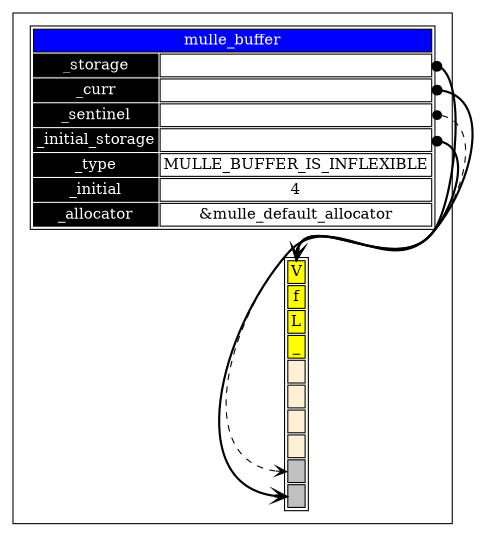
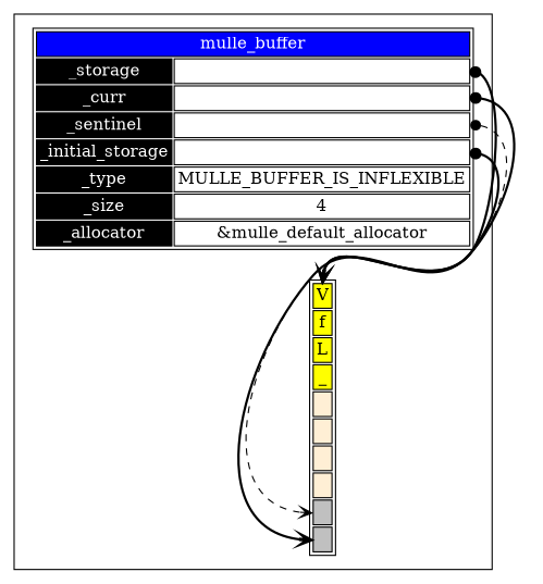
  digraph {
    rankdir=TB
    node [shape=none]
    edge [arrowhead=vee arrowtail=dot dir=both headport=cell0 style=bold]
-   n1 [label=<<TABLE BORDER="1">       <TR BORDER="0"><TD BGCOLOR="blue" COLSPAN="2"><FONT COLOR="white">mulle_buffer</FONT></TD></TR>       <TR BORDER="0"><TD BGCOLOR="black"><FONT COLOR="white">_storage</FONT></TD><TD PORT="pointer_storage"></TD></TR>       <TR BORDER="0"><TD BGCOLOR="black"><FONT COLOR="white">_curr</FONT></TD><TD PORT="pointer_curr"></TD></TR>       <TR BORDER="0"><TD BGCOLOR="black"><FONT COLOR="white">_sentinel</FONT></TD><TD PORT="pointer_sentinel"></TD></TR>       <TR BORDER="0"><TD BGCOLOR="black"><FONT COLOR="white">_initial_storage</FONT></TD><TD PORT="pointer_initial_storage"></TD></TR>       <TR BORDER="0"><TD BGCOLOR="black"><FONT COLOR="white">_type</FONT></TD><TD>MULLE_BUFFER_IS_INFLEXIBLE</TD></TR>       <TR BORDER="0"><TD BGCOLOR="black"><FONT COLOR="white">_initial</FONT></TD><TD>4</TD></TR>       <TR BORDER="0"><TD BGCOLOR="black"><FONT COLOR="white">_allocator</FONT></TD><TD>&amp;mulle_default_allocator</TD></TR>    </TABLE>>]
+   n1 [label=<<TABLE BORDER="1">       <TR BORDER="0"><TD BGCOLOR="blue" COLSPAN="2"><FONT COLOR="white">mulle_buffer</FONT></TD></TR>       <TR BORDER="0"><TD BGCOLOR="black"><FONT COLOR="white">_storage</FONT></TD><TD PORT="pointer_storage"></TD></TR>       <TR BORDER="0"><TD BGCOLOR="black"><FONT COLOR="white">_curr</FONT></TD><TD PORT="pointer_curr"></TD></TR>       <TR BORDER="0"><TD BGCOLOR="black"><FONT COLOR="white">_sentinel</FONT></TD><TD PORT="pointer_sentinel"></TD></TR>       <TR BORDER="0"><TD BGCOLOR="black"><FONT COLOR="white">_initial_storage</FONT></TD><TD PORT="pointer_initial_storage"></TD></TR>       <TR BORDER="0"><TD BGCOLOR="black"><FONT COLOR="white">_type</FONT></TD><TD>MULLE_BUFFER_IS_INFLEXIBLE</TD></TR>       <TR BORDER="0"><TD BGCOLOR="black"><FONT COLOR="white">_size</FONT></TD><TD>4</TD></TR>       <TR BORDER="0"><TD BGCOLOR="black"><FONT COLOR="white">_allocator</FONT></TD><TD>&amp;mulle_default_allocator</TD></TR>    </TABLE>>]
    n2 [label=<<TABLE BORDER="1">       <TR BORDER="0"><TD PORT="cell0" BGCOLOR="yellow"><FONT COLOR="black">V</FONT></TD></TR>       <TR BORDER="0"><TD PORT="cell1" BGCOLOR="yellow"><FONT COLOR="black">f</FONT></TD></TR>       <TR BORDER="0"><TD PORT="cell2" BGCOLOR="yellow"><FONT COLOR="black">L</FONT></TD></TR>       <TR BORDER="0"><TD PORT="cell3" BGCOLOR="yellow"><FONT COLOR="black">_</FONT></TD></TR>       <TR BORDER="0"><TD PORT="cell4" BGCOLOR="papayawhip"><FONT COLOR="black"> </FONT></TD></TR>       <TR BORDER="0"><TD PORT="cell5" BGCOLOR="papayawhip"><FONT COLOR="black"> </FONT></TD></TR>       <TR BORDER="0"><TD PORT="cell6" BGCOLOR="papayawhip"><FONT COLOR="black"> </FONT></TD></TR>       <TR BORDER="0"><TD PORT="cell7" BGCOLOR="papayawhip"><FONT COLOR="black"> </FONT></TD></TR>       <TR BORDER="0"><TD PORT="sentinel" BGCOLOR="gray"><FONT COLOR="gray"> </FONT></TD></TR>       <TR BORDER="0"><TD PORT="past_sentinel" BGCOLOR="gray"><FONT COLOR="gray"> </FONT></TD></TR>    </TABLE>>]
    subgraph cluster_1 {
      nodesep=0.0
      ranksep=0.3
      n1
      n2
    }
    n1 -> n2 [tailport="pointer_storage:_"]
    n1 -> n2 [tailport="pointer_initial_storage:_"]
    n1 -> n2 [headport=past_sentinel tailport="pointer_curr:_"]
    n1 -> n2 [headport=sentinel tailport="pointer_sentinel:_" style=dashed]
  }
